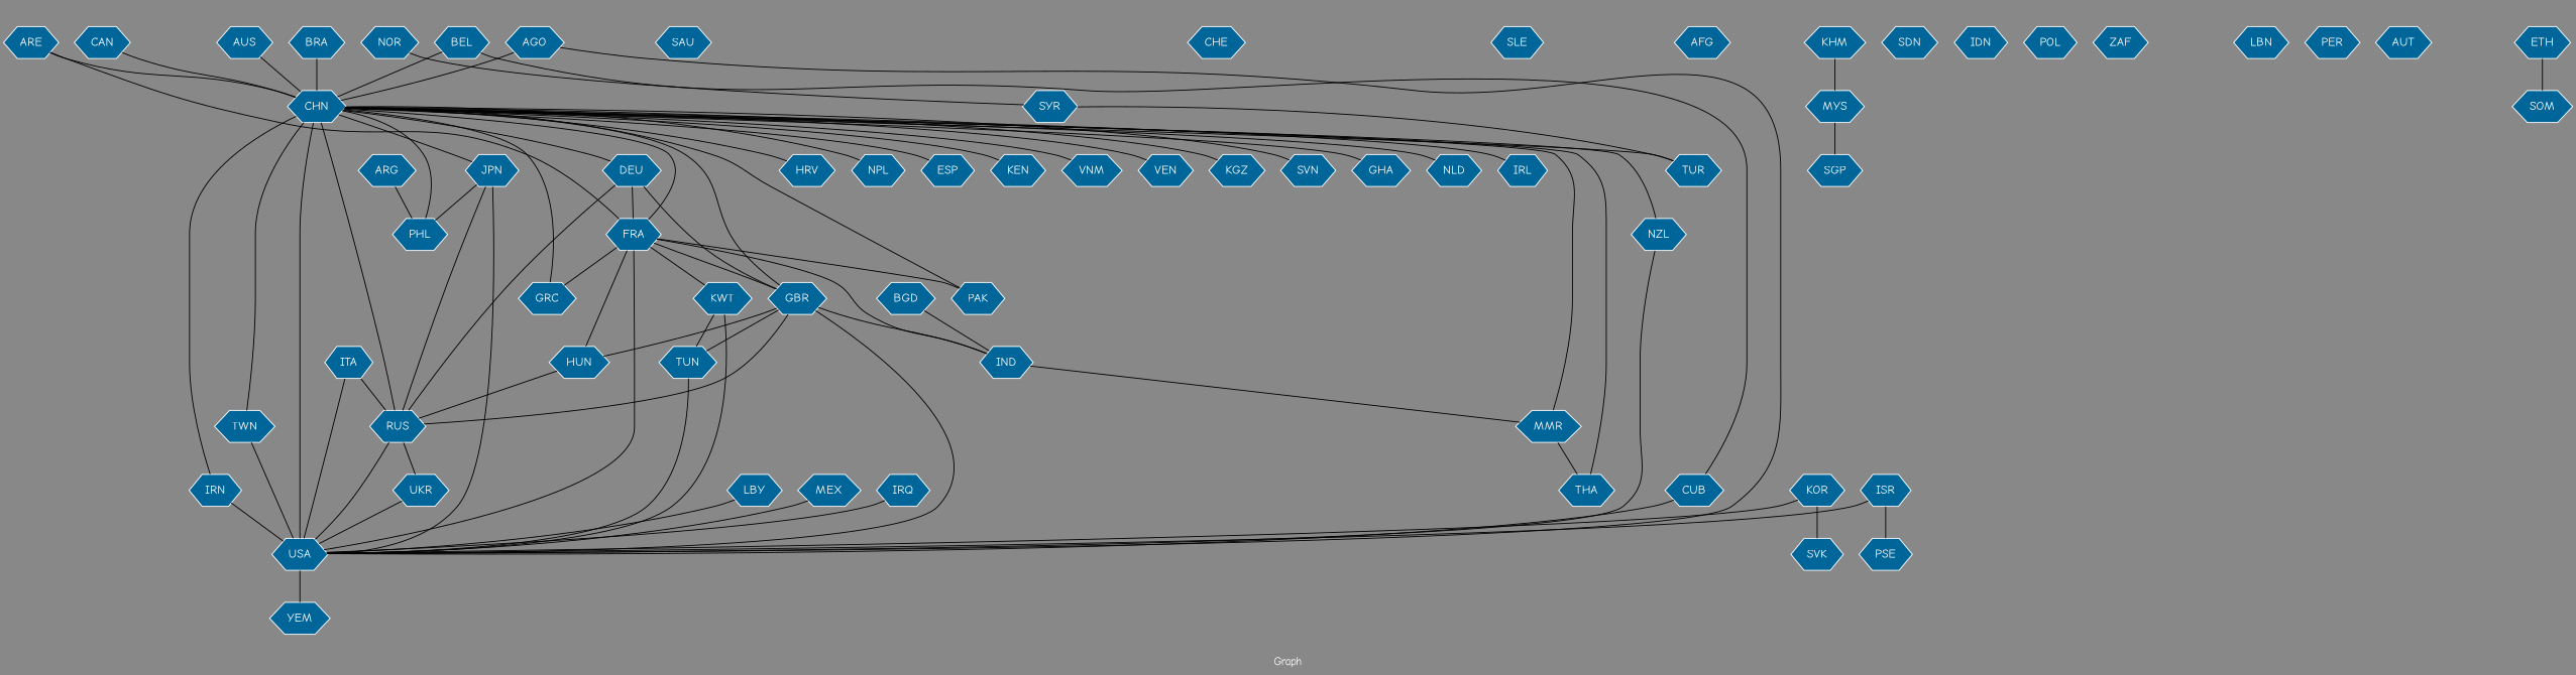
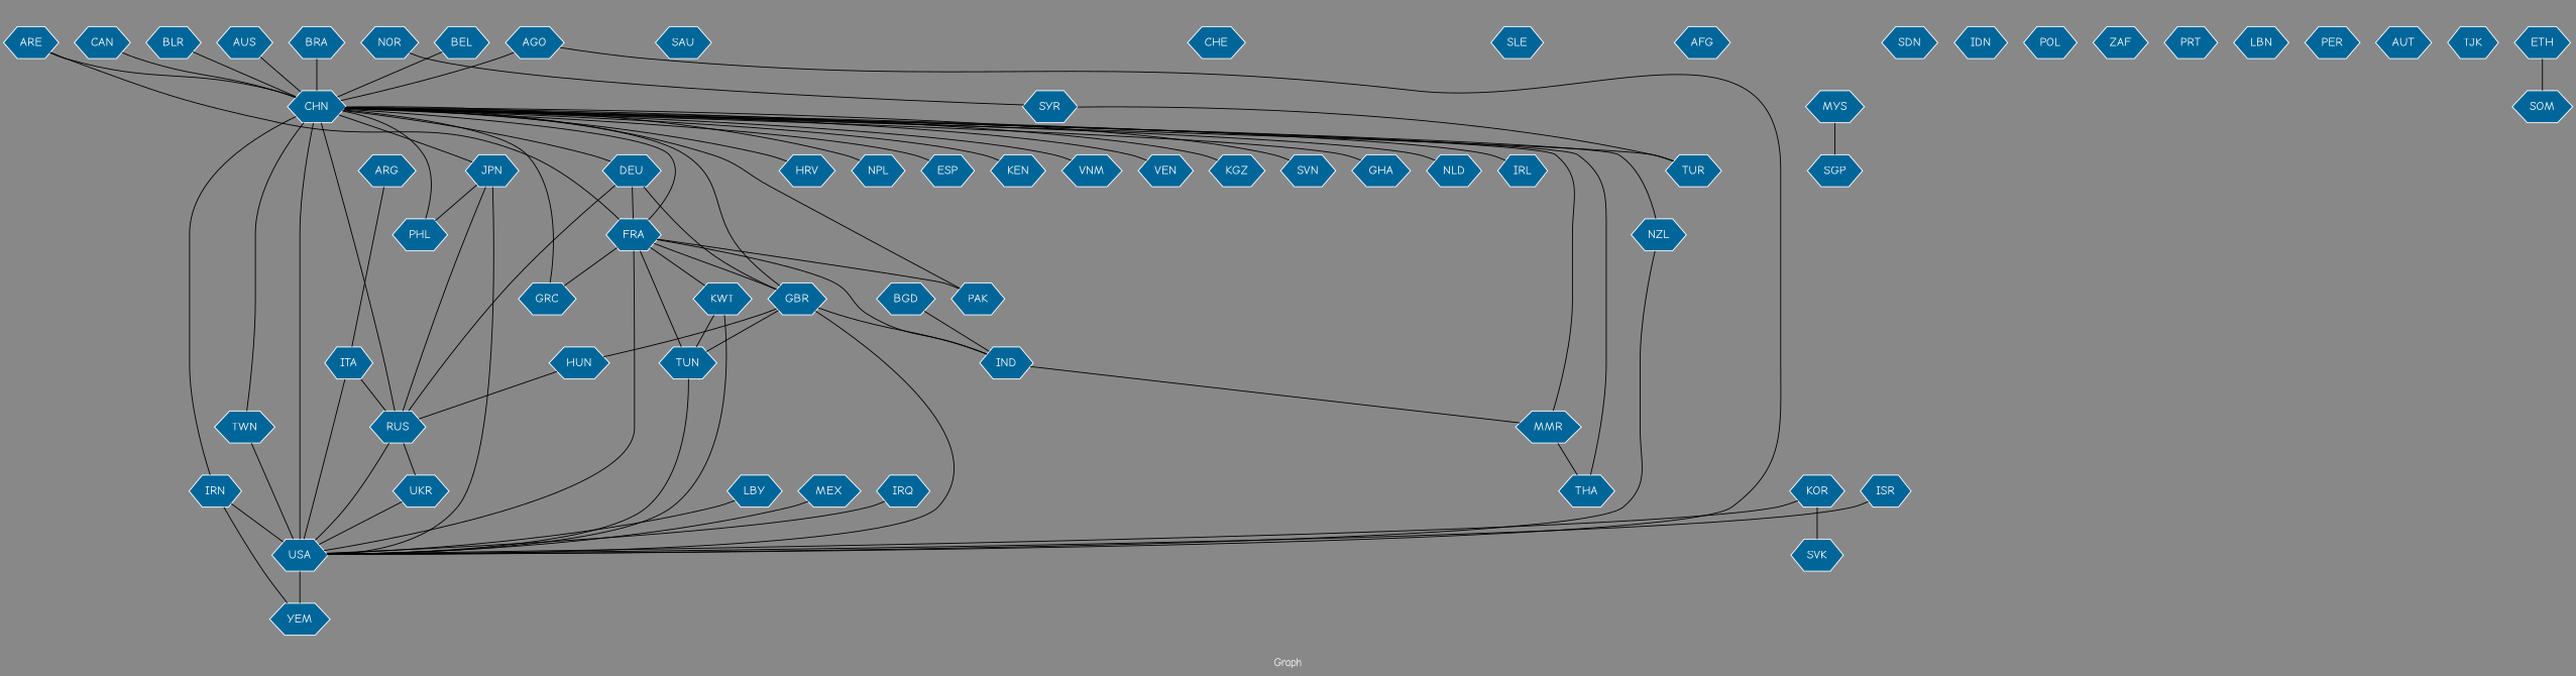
  graph {
    bgcolor="#888888"
    fontcolor=white
    fontname="Comic Neue"
    fontsize=12
    label="Graph"
    node [color=white fillcolor="#006699" fontcolor=white fontname="Comic Neue" shape=hexagon style=filled]
    edge [arrowhead=open color=black fontcolor=white fontname="Comic Neue" fontsize=12 weight=1]
    n1 [label=CHN]
    n2 [label=USA]
    n3 [label=MMR]
    n4 [label=GRC]
    n5 [label=FRA]
    n6 [label=DEU]
    n7 [label=RUS]
    n8 [label=GBR]
    n9 [label=JPN]
    n10 [label=PHL]
    n11 [label=HRV]
    n12 [label=PAK]
    n13 [label=IRN]
    n14 [label=NZL]
    n15 [label=THA]
    n16 [label=NPL]
    n17 [label=TUR]
    n18 [label=ESP]
    n19 [label=KEN]
    n20 [label=VNM]
    n21 [label=VEN]
    n22 [label=KGZ]
    n23 [label=SVN]
    n24 [label=TWN]
    n25 [label=GHA]
    n26 [label=NLD]
    n27 [label=IRL]
    n28 [label=YEM]
    n29 [label=IND]
    n30 [label=KWT]
    n31 [label=TUN]
    n32 [label=UKR]
    n33 [label=HUN]
    n34 [label=KOR]
    n35 [label=SVK]
    n36 [label=ITA]
-   n37 [label=CUB]
    n38 [label=AUS]
    n39 [label=BRA]
    n40 [label=SAU]
    n41 [label=BEL]
-   n42 [label=PSE]
    n43 [label=CHE]
    n44 [label=ARE]
    n45 [label=SLE]
    n46 [label=AGO]
    n47 [label=AFG]
    n48 [label=MYS]
    n49 [label=SGP]
-   n50 [label=KHM]
    n51 [label=SDN]
    n52 [label=LBY]
    n53 [label=MEX]
    n54 [label=IDN]
    n55 [label=IRQ]
    n56 [label=POL]
    n57 [label=ZAF]
+   n58 [label=PRT]
    n59 [label=ISR]
    n60 [label=CAN]
    n61 [label=ARG]
    n62 [label=SYR]
    n63 [label=LBN]
    n64 [label=BGD]
    n65 [label=PER]
    n66 [label=AUT]
+   n67 [label=TJK]
+   n68 [label=BLR]
    n69 [label=ETH]
    n70 [label=SOM]
    n71 [label=NOR]
    n1 -- n2 [weight=98]
    n1 -- n3 [weight=3]
    n1 -- n4 [weight=2]
    n1 -- n5 [weight=12]
    n1 -- n6 [weight=2]
    n1 -- n7 [weight=20]
    n1 -- n8 [weight=9]
    n1 -- n9 [weight=19]
    n1 -- n10 [weight=7]
    n1 -- n11
    n1 -- n12
    n1 -- n13
    n1 -- n14
    n1 -- n15 [weight=2]
    n1 -- n16 [weight=4]
    n1 -- n17
    n1 -- n18
    n1 -- n19
    n1 -- n20
    n1 -- n21
    n1 -- n22
    n1 -- n23
    n1 -- n24
    n1 -- n25
    n1 -- n26
    n1 -- n27
    n2 -- n28 [weight=3]
    n3 -- n15
    n5 -- n2 [weight=5]
    n5 -- n4
    n5 -- n8
    n5 -- n12
    n5 -- n29
    n5 -- n30
-   n5 -- n33 [weight=2]
+   n5 -- n31 [weight=2]
    n6 -- n5
    n6 -- n7
    n6 -- n8
    n7 -- n2 [weight=3]
    n7 -- n32
    n8 -- n2
-   n8 -- n7
    n8 -- n29
    n8 -- n31
    n8 -- n33
    n9 -- n2 [weight=3]
    n9 -- n7
    n9 -- n10 [weight=3]
    n13 -- n2
+   n13 -- n28
    n14 -- n2
    n24 -- n2
    n29 -- n3
    n30 -- n2
    n30 -- n31
    n31 -- n2
    n32 -- n2
    n33 -- n7
    n34 -- n2 [weight=2]
    n34 -- n35
    n36 -- n2
    n36 -- n7
-   n37 -- n2 [weight=3]
    n38 -- n1 [weight=3]
    n39 -- n1 [weight=3]
    n41 -- n1 [weight=8]
-   n41 -- n37
    n44 -- n1
    n44 -- n5
    n46 -- n1 [weight=3]
    n46 -- n2
    n48 -- n49
-   n50 -- n48
    n52 -- n2
    n53 -- n2
    n55 -- n2 [weight=2]
    n59 -- n2
-   n59 -- n42 [weight=3]
    n60 -- n1 [weight=3]
-   n61 -- n10
+   n61 -- n36
    n62 -- n17
    n64 -- n29
+   n68 -- n1
    n69 -- n70
    n71 -- n62
  }
